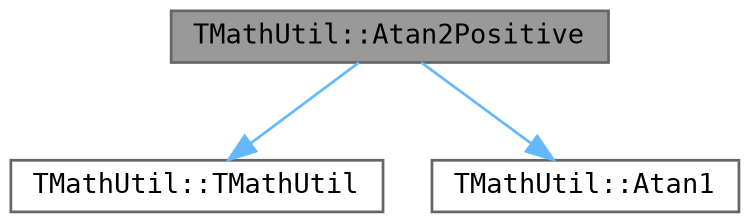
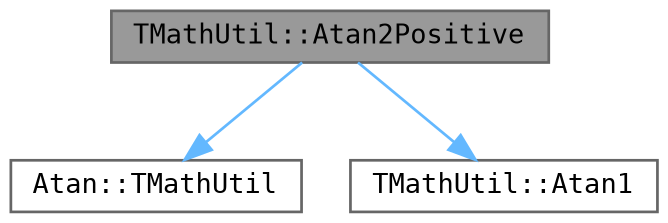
  digraph {
    fontname="DejaVu Sans Mono"
    rankdir=TB
    node [color=grey40 fillcolor=white fontname="DejaVu Sans Mono" fontsize=10 shape=box style=filled]
    edge [color=steelblue1 fontname="DejaVu Sans Mono" fontsize=10 labelfontname=Helvetica labelfontsize=10 style=solid]
    n1 [color=gray40 fillcolor=grey60 fontcolor=black height=0.2 label="TMathUtil::Atan2Positive" width=0.4]
-   n2 [height=0.2 label="TMathUtil::TMathUtil" width=0.4]
+   n2 [height=0.2 label="Atan::TMathUtil" width=0.4]
    n3 [height=0.2 label="TMathUtil::Atan1" width=0.4]
    n1 -> n2
    n1 -> n3
  }
